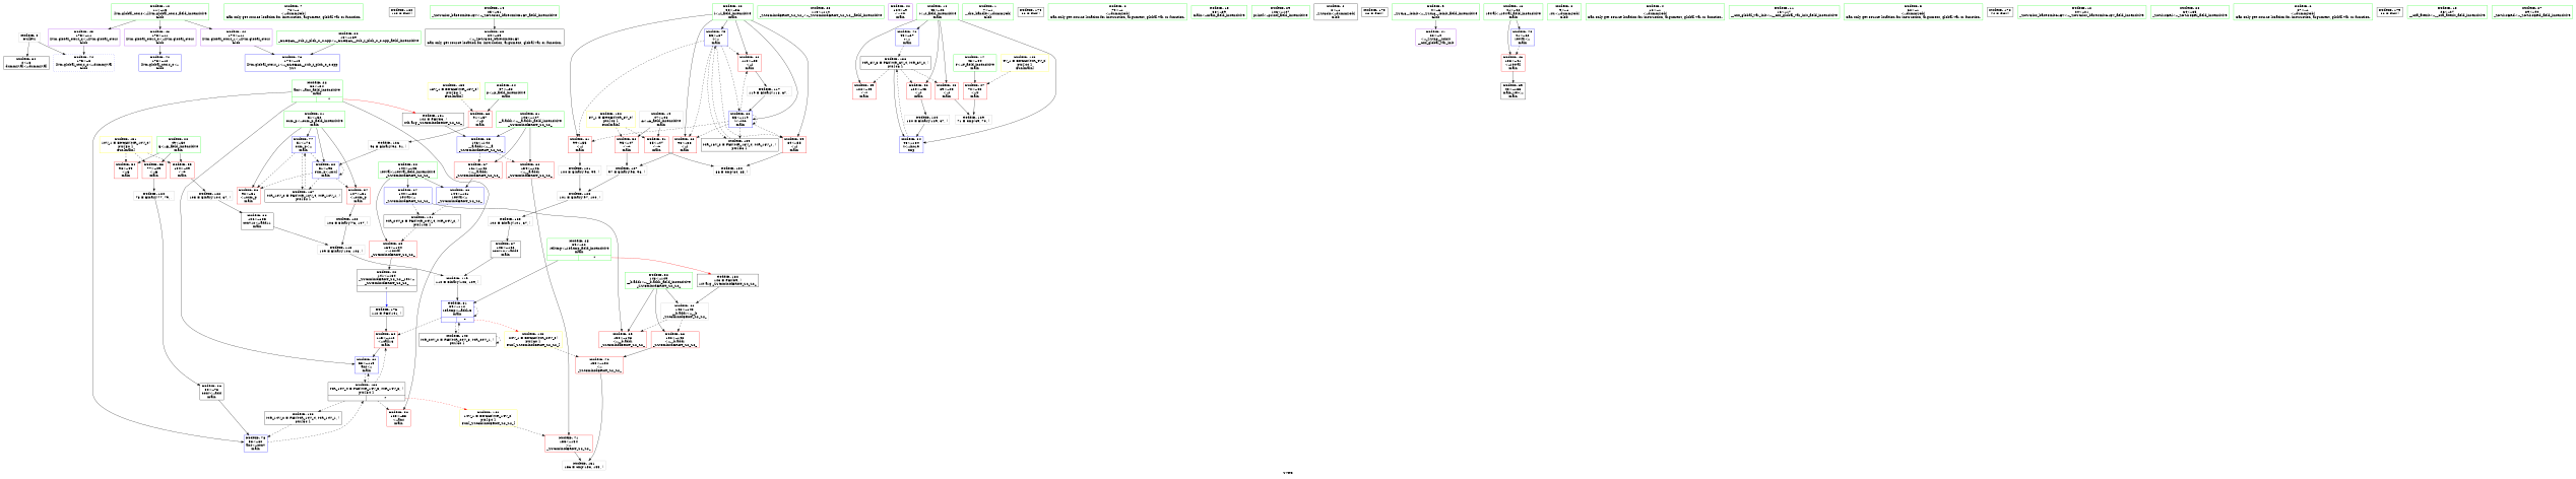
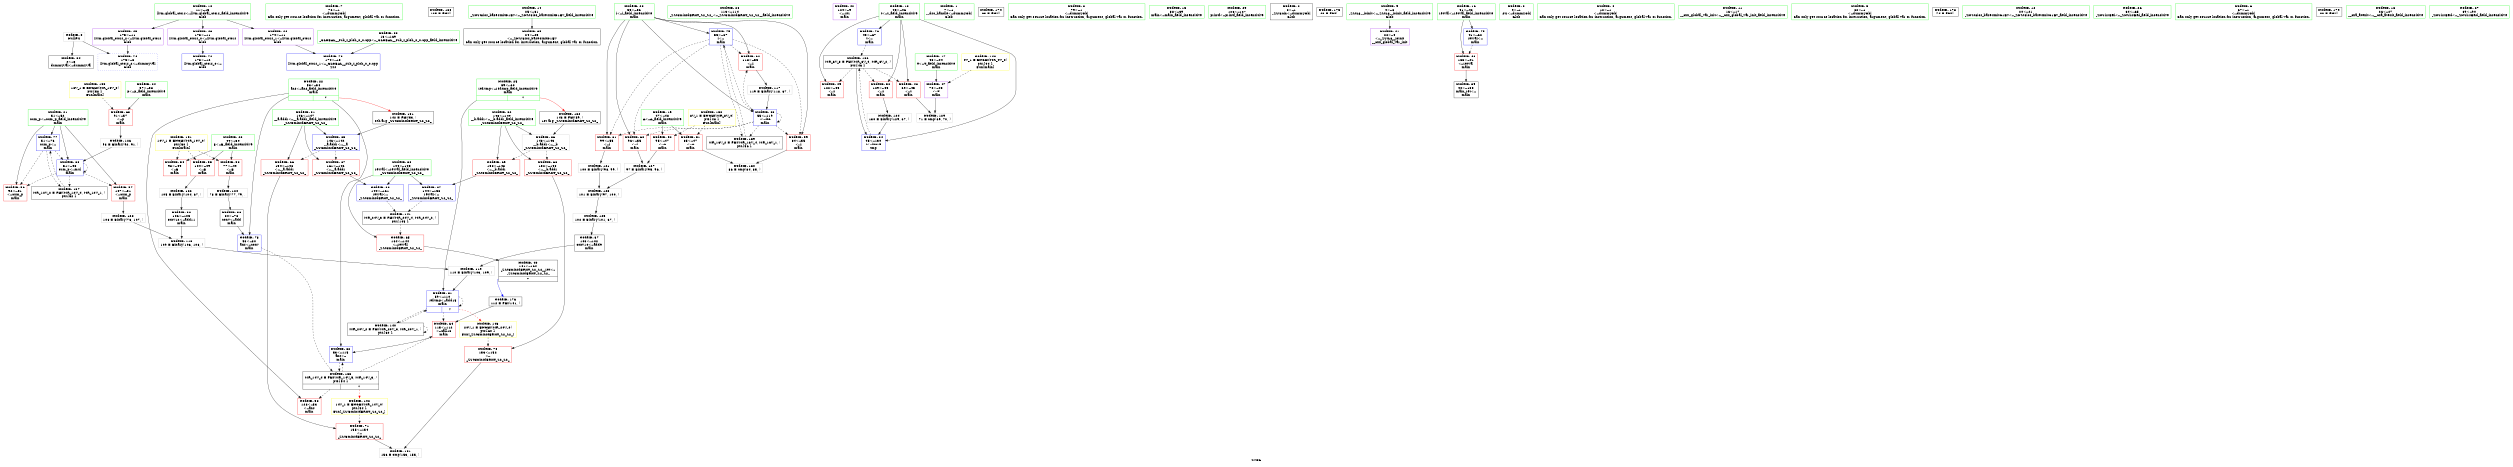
  digraph {
    fontname="DejaVu Serif"
    label=SVFG
    node [color=green fontname="DejaVu Serif" shape=record]
    edge [fontname="DejaVu Serif" style=solid]
    n1 [color=grey label="{NodeID: 0\nNullPtr}"]
    n2 [color=black label="{NodeID: 34\n2\<--3\ndummyVal\<--dummyVal\n}"]
    n3 [color=blue label="{NodeID: 74\n175\<--3\nllvm.global_ctors_2\<--dummyVal\nGlob }" style=dotted]
    n4 [label="{NodeID: 7\n76\<--1\n\<--dummyObj\nCan only get source location for instruction, argument, global var or function.}"]
    n5 [color=black label="{NodeID: 180\n125 = PHI()\n}"]
    n6 [label="{NodeID: 14\n25\<--31\n_ZNSt8ios_base4InitD1Ev\<--_ZNSt8ios_base4InitD1Ev_field_insensitive\n}"]
    n7 [color=black label="{NodeID: 35\n24\<--25\n\<--_ZNSt8ios_base4InitD1Ev\nCan only get source location for instruction, argument, global var or function.}"]
    n8 [label="{NodeID: 21\n51\<--52\ncum_p\<--cum_p_field_insensitive\nmain\n}"]
    n9 [color=red label="{NodeID: 56\n92\<--51\n\<--cum_p\nmain\n}"]
    n10 [color=red label="{NodeID: 57\n107\<--51\n\<--cum_p\nmain\n}"]
    n11 [color=blue label="{NodeID: 77\n51\<--76\ncum_p\<--\nmain\n}"]
    n12 [color=blue label="{NodeID: 80\n51\<--93\ncum_p\<--mul\nmain\n}"]
    n13 [color=grey label="{NodeID: 128\n108 = Binary(76, 107, )\n}"]
    n14 [color=black label="{NodeID: 137\nMR_12V_2 = PHI(MR_12V_4, MR_12V_1, )\npts\{52 \}\n}"]
    n15 [color=grey label="{NodeID: 126\n93 = Binary(92, 91, )\n}"]
    n16 [color=grey label="{NodeID: 118\n109 = Binary(106, 108, )\n}"]
    n17 [label="{NodeID: 28\n113\<--114\n_ZSt3minIdERKT_S2_S2_\<--_ZSt3minIdERKT_S2_S2__field_insensitive\n}"]
    n18 [color=grey label="{NodeID: 119\n110 = Binary(103, 109, )\n}"]
    n19 [color=blue label="{NodeID: 81\n59\<--110\nref.tmp\<--add15\nmain\n|{|<s3>7}}"]
    n20 [color=red label="{NodeID: 64\n115\<--112\n\<--call16\nmain\n}"]
    n21 [color=black label="{NodeID: 140\nMR_20V_2 = PHI(MR_20V_3, MR_20V_1, )\npts\{60 \}\n}"]
    n22 [color=yellow label="{NodeID: 143\n20V_1 = ENCHI(MR_20V_0)\npts\{60 \}\nFun[_ZSt3minIdERKT_S2_S2_]}" style=double]
    n23 [color=grey label="{NodeID: 125\n102 = Binary(101, 67, )\n}"]
    n24 [color=black label="{NodeID: 37\n103\<--102\nconv10\<--add9\nmain\n}"]
    n25 [color=purple label="{NodeID: 42\n124\<--9\n\<--.str\nmain\n}"]
    n26 [color=red label="{NodeID: 49\n122\<--45\n\<--t\nmain\n}"]
    n27 [color=black label="{NodeID: 139\nMR_16V_2 = PHI(MR_16V_4, MR_16V_1, )\npts\{56 \}\n}"]
    n28 [color=blue label="{NodeID: 79\n55\<--67\ni\<--\nmain\n}"]
    n29 [color=red label="{NodeID: 59\n84\<--55\n\<--i\nmain\n}"]
    n30 [color=red label="{NodeID: 60\n96\<--55\n\<--i\nmain\n}"]
    n31 [color=red label="{NodeID: 61\n99\<--55\n\<--i\nmain\n}"]
    n32 [color=red label="{NodeID: 62\n118\<--55\n\<--i\nmain\n}"]
    n33 [color=blue label="{NodeID: 83\n55\<--119\ni\<--inc\nmain\n}"]
    n34 [color=grey label="{NodeID: 130\n86 = cmp(84, 85, )\n}"]
    n35 [color=grey label="{NodeID: 127\n97 = Binary(95, 96, )\n}"]
    n36 [color=grey label="{NodeID: 121\n100 = Binary(98, 99, )\n}"]
    n37 [color=grey label="{NodeID: 117\n119 = Binary(118, 67, )\n}"]
    n38 [color=red label="{NodeID: 63\n91\<--57\n\<--p\nmain\n}"]
    n39 [color=red label="{NodeID: 70\n153\<--152\n\<--\n_ZSt3minIdERKT_S2_S2_\n}"]
    n40 [color=grey label="{NodeID: 131\n156 = cmp(153, 155, )\n}"]
    n41 [color=blue label="{NodeID: 84\n45\<--130\nt\<--inc19\ntmp\n}"]
    n42 [color=black label="{NodeID: 136\nMR_6V_3 = PHI(MR_6V_4, MR_6V_2, )\npts\{46 \}\n}"]
    n43 [color=red label="{NodeID: 50\n129\<--45\n\<--t\nmain\n}"]
    n44 [color=red label="{NodeID: 48\n69\<--45\n\<--t\nmain\n}"]
    n45 [color=grey label="{NodeID: 124\n130 = Binary(129, 67, )\n}"]
    n46 [color=grey label="{NodeID: 129\n71 = cmp(69, 70, )\n}"]
    n47 [label="{NodeID: 1\n7\<--1\n__dso_handle\<--dummyObj\nGlob }"]
    n48 [color=black label="{NodeID: 174\n63 = PHI()\n}"]
    n49 [label="{NodeID: 8\n79\<--1\n\<--dummyObj\nCan only get source location for instruction, argument, global var or function.}"]
    n50 [color=black label="{NodeID: 181\n142 = PHI(53, )\n0th arg _ZSt3minIdERKT_S2_S2_ }"]
    n51 [color=blue label="{NodeID: 85\n146\<--142\n__a.addr\<--__a\n_ZSt3minIdERKT_S2_S2_\n}"]
    n52 [color=red label="{NodeID: 66\n154\<--146\n\<--__a.addr\n_ZSt3minIdERKT_S2_S2_\n}"]
    n53 [color=red label="{NodeID: 67\n161\<--146\n\<--__a.addr\n_ZSt3minIdERKT_S2_S2_\n}"]
    n54 [color=red label="{NodeID: 71\n155\<--154\n\<--\n_ZSt3minIdERKT_S2_S2_\n}"]
    n55 [color=blue label="{NodeID: 88\n144\<--161\nretval\<--\n_ZSt3minIdERKT_S2_S2_\n}"]
    n56 [label="{NodeID: 15\n38\<--39\nmain\<--main_field_insensitive\n}"]
    n57 [label="{NodeID: 22\n53\<--54\nans\<--ans_field_insensitive\nmain\n|{|<s3>7}}"]
    n58 [color=red label="{NodeID: 58\n123\<--53\n\<--ans\nmain\n}"]
    n59 [color=blue label="{NodeID: 78\n53\<--80\nans\<--conv\nmain\n}"]
    n60 [color=blue label="{NodeID: 82\n53\<--115\nans\<--\nmain\n}"]
    n61 [color=black label="{NodeID: 133\nMR_14V_4 = PHI(MR_14V_5, MR_14V_3, )\npts\{54 \}\n|{|<s4>7}}"]
-   n62 [color=black label="{NodeID: 138\nMR_14V_2 = PHI(MR_14V_4, MR_14V_1, )\npts\{54 \}\n}"]
    n63 [color=yellow label="{NodeID: 142\n14V_1 = ENCHI(MR_14V_0)\npts\{54 \}\nFun[_ZSt3minIdERKT_S2_S2_]}" style=double]
    n64 [label="{NodeID: 29\n126\<--127\nprintf\<--printf_field_insensitive\n}"]
    n65 [color=black label="{NodeID: 36\n80\<--78\nconv\<--add\nmain\n}"]
    n66 [color=purple label="{NodeID: 43\n173\<--11\nllvm.global_ctors_0\<--llvm.global_ctors\nGlob }"]
    n67 [color=blue label="{NodeID: 72\n173\<--12\nllvm.global_ctors_0\<--\nGlob }"]
    n68 [color=black label="{NodeID: 141\nMR_24V_3 = PHI(MR_24V_4, MR_24V_2, )\npts\{145 \}\n}"]
    n69 [color=black label="{NodeID: 2\n8\<--1\n_ZSt3cin\<--dummyObj\nGlob }"]
    n70 [color=black label="{NodeID: 175\n23 = PHI()\n}"]
    n71 [label="{NodeID: 9\n4\<--6\n_ZStL8__ioinit\<--_ZStL8__ioinit_field_insensitive\nGlob }"]
    n72 [color=purple label="{NodeID: 41\n22\<--4\n\<--_ZStL8__ioinit\n__cxx_global_var_init\n}"]
    n73 [color=black label="{NodeID: 182\n143 = PHI(59, )\n1st arg _ZSt3minIdERKT_S2_S2_ }"]
    n74 [color=grey label="{NodeID: 86\n148\<--143\n__b.addr\<--__b\n_ZSt3minIdERKT_S2_S2_\n}"]
    n75 [color=red label="{NodeID: 68\n152\<--148\n\<--__b.addr\n_ZSt3minIdERKT_S2_S2_\n}"]
    n76 [color=red label="{NodeID: 69\n158\<--148\n\<--__b.addr\n_ZSt3minIdERKT_S2_S2_\n}"]
    n77 [color=blue label="{NodeID: 87\n144\<--158\nretval\<--\n_ZSt3minIdERKT_S2_S2_\n}"]
    n78 [label="{NodeID: 16\n41\<--42\nretval\<--retval_field_insensitive\nmain\n}"]
    n79 [color=red label="{NodeID: 46\n133\<--41\n\<--retval\nmain\n}"]
    n80 [color=blue label="{NodeID: 75\n41\<--62\nretval\<--\nmain\n}"]
    n81 [color=black label="{NodeID: 39\n40\<--133\nmain_ret\<--\nmain\n}"]
    n82 [label="{NodeID: 23\n55\<--56\ni\<--i_field_insensitive\nmain\n}"]
    n83 [color=grey label="{NodeID: 123\n101 = Binary(97, 100, )\n}"]
    n84 [label="{NodeID: 30\n144\<--145\nretval\<--retval_field_insensitive\n_ZSt3minIdERKT_S2_S2_\n}"]
    n85 [color=red label="{NodeID: 65\n164\<--144\n\<--retval\n_ZSt3minIdERKT_S2_S2_\n}"]
    n86 [color=black label="{NodeID: 40\n141\<--164\n_ZSt3minIdERKT_S2_S2__ret\<--\n_ZSt3minIdERKT_S2_S2_\n|{<s0>7}}"]
    n87 [color=black label="{NodeID: 176\n112 = PHI(141, )\n}"]
    n88 [color=grey label="{NodeID: 120\n78 = Binary(77, 79, )\n}"]
    n89 [color=purple label="{NodeID: 44\n174\<--11\nllvm.global_ctors_1\<--llvm.global_ctors\nGlob }"]
    n90 [color=blue label="{NodeID: 73\n174\<--13\nllvm.global_ctors_1\<--_GLOBAL__sub_I_ploh_0_0.cpp\nZSt }"]
    n91 [color=red label="{NodeID: 51\n85\<--47\n\<--A\nmain\n}"]
    n92 [color=yellow label="{NodeID: 148\n4V_1 = ENCHI(MR_4V_0)\npts\{44 \}\nFun[main]}" style=double]
-   n93 [color=red label="{NodeID: 47\n70\<--43\n\<--T\nmain\n}"]
+   n93 [color=purple label="{NodeID: 47\n70\<--43\n\<--T\nmain\n}"]
    n94 [color=yellow label="{NodeID: 155\n18V_1 = ENCHI(MR_18V_0)\npts\{58 \}\nFun[main]}" style=double]
    n95 [label="{NodeID: 3\n9\<--1\n.str\<--dummyObj\nGlob }"]
    n96 [label="{NodeID: 10\n11\<--15\nllvm.global_ctors\<--llvm.global_ctors_field_insensitive\nGlob }"]
    n97 [color=purple label="{NodeID: 45\n175\<--11\nllvm.global_ctors_2\<--llvm.global_ctors\nGlob }"]
    n98 [label="{NodeID: 17\n43\<--44\nT\<--T_field_insensitive\nmain\n}"]
    n99 [label="{NodeID: 24\n57\<--58\np\<--p_field_insensitive\nmain\n}"]
    n100 [label="{NodeID: 31\n146\<--147\n__a.addr\<--__a.addr_field_insensitive\n_ZSt3minIdERKT_S2_S2_\n}"]
    n101 [color=black label="{NodeID: 38\n106\<--105\nconv12\<--add11\nmain\n}"]
    n102 [color=red label="{NodeID: 52\n95\<--47\n\<--A\nmain\n}"]
    n103 [label="{NodeID: 4\n12\<--1\n\<--dummyObj\nCan only get source location for instruction, argument, global var or function.}"]
    n104 [label="{NodeID: 11\n16\<--17\n__cxx_global_var_init\<--__cxx_global_var_init_field_insensitive\n}"]
    n105 [label="{NodeID: 18\n45\<--46\nt\<--t_field_insensitive\nmain\n}"]
    n106 [color=blue label="{NodeID: 76\n45\<--67\nt\<--\nmain\n}"]
    n107 [label="{NodeID: 25\n59\<--60\nref.tmp\<--ref.tmp_field_insensitive\nmain\n|{|<s1>7}}"]
    n108 [label="{NodeID: 32\n148\<--149\n__b.addr\<--__b.addr_field_insensitive\n_ZSt3minIdERKT_S2_S2_\n}"]
    n109 [color=grey label="{NodeID: 122\n105 = Binary(104, 67, )\n}"]
    n110 [color=red label="{NodeID: 53\n77\<--49\n\<--B\nmain\n}"]
    n111 [color=yellow label="{NodeID: 150\n8V_1 = ENCHI(MR_8V_0)\npts\{48 \}\nFun[main]}" style=double]
    n112 [label="{NodeID: 5\n62\<--1\n\<--dummyObj\nCan only get source location for instruction, argument, global var or function.}"]
    n113 [color=black label="{NodeID: 178\n74 = PHI()\n}"]
    n114 [label="{NodeID: 12\n20\<--21\n_ZNSt8ios_base4InitC1Ev\<--_ZNSt8ios_base4InitC1Ev_field_insensitive\n}"]
-   n115 [color=grey label="{NodeID: 19\n47\<--48\nA\<--A_field_insensitive\nmain\n}"]
+   n115 [label="{NodeID: 19\n47\<--48\nA\<--A_field_insensitive\nmain\n}"]
    n116 [label="{NodeID: 26\n64\<--65\n_ZNSirsERi\<--_ZNSirsERi_field_insensitive\n}"]
    n117 [label="{NodeID: 33\n13\<--169\n_GLOBAL__sub_I_ploh_0_0.cpp\<--_GLOBAL__sub_I_ploh_0_0.cpp_field_insensitive\n}"]
    n118 [color=red label="{NodeID: 54\n98\<--49\n\<--B\nmain\n}"]
    n119 [color=yellow label="{NodeID: 151\n10V_1 = ENCHI(MR_10V_0)\npts\{50 \}\nFun[main]}" style=double]
    n120 [color=red label="{NodeID: 55\n104\<--49\n\<--B\nmain\n}"]
    n121 [label="{NodeID: 6\n67\<--1\n\<--dummyObj\nCan only get source location for instruction, argument, global var or function.}"]
    n122 [color=black label="{NodeID: 179\n88 = PHI()\n}"]
    n123 [label="{NodeID: 13\n26\<--27\n__cxa_atexit\<--__cxa_atexit_field_insensitive\n}"]
    n124 [label="{NodeID: 20\n49\<--50\nB\<--B_field_insensitive\nmain\n}"]
    n125 [label="{NodeID: 27\n89\<--90\n_ZNSirsERd\<--_ZNSirsERd_field_insensitive\n}"]
    n1 -> n2
    n1 -> n3
    n6 -> n7
    n8 -> n9
    n8 -> n10
    n8 -> n11
    n8 -> n12
    n10 -> n13
    n11 -> n9 [style=dashed]
    n11 -> n12 [style=dashed]
    n11 -> n14 [style=dashed]
    n12 -> n9 [style=dashed]
    n12 -> n10 [style=dashed]
    n12 -> n12 [style=dashed]
    n12 -> n14 [style=dashed]
    n13 -> n16
    n14 -> n11 [style=dashed]
    n15 -> n12
    n16 -> n18
    n18 -> n19
    n19 -> n19 [style=dashed]
    n19 -> n20 [style=dashed]
    n19 -> n21 [style=dashed]
    n19 -> n22 [color=red style=dashed tailport=s3]
    n20 -> n60
    n21 -> n19 [style=dashed]
    n21 -> n21 [style=dashed]
    n22 -> n39 [style=dashed]
    n23 -> n24
    n24 -> n18
    n27 -> n28 [style=dashed]
    n28 -> n27 [style=dashed]
    n28 -> n29 [style=dashed]
    n28 -> n30 [style=dashed]
    n28 -> n31 [style=dashed]
    n28 -> n32 [style=dashed]
    n28 -> n33 [style=dashed]
    n29 -> n34
    n30 -> n35
    n31 -> n36
    n32 -> n37
    n33 -> n27 [style=dashed]
    n33 -> n29 [style=dashed]
    n33 -> n30 [style=dashed]
    n33 -> n31 [style=dashed]
    n33 -> n32 [style=dashed]
    n33 -> n33 [style=dashed]
    n35 -> n83
    n36 -> n83
    n37 -> n33
    n38 -> n15
    n39 -> n40
    n41 -> n42 [style=dashed]
    n42 -> n26 [style=dashed]
    n42 -> n41
    n42 -> n43 [style=dashed]
    n42 -> n44 [style=dashed]
    n43 -> n45
    n44 -> n46
    n45 -> n41
    n50 -> n51
    n51 -> n52 [style=dashed]
    n51 -> n53 [style=dashed]
    n52 -> n54
    n53 -> n55
    n54 -> n40
    n55 -> n68 [style=dashed]
    n57 -> n50 [color=red tailport=s3]
    n57 -> n58
    n57 -> n59
    n57 -> n60
    n59 -> n61 [style=dashed]
    n60 -> n61 [style=dashed]
    n61 -> n20 [style=dashed]
    n61 -> n58 [style=dashed]
    n61 -> n60 [style=dashed]
-   n61 -> n62 [style=dashed]
    n61 -> n63 [color=red style=dashed tailport=s4]
-   n62 -> n59 [style=dashed]
    n63 -> n54 [style=dashed]
    n65 -> n59
    n66 -> n67
    n68 -> n85 [style=dashed]
    n71 -> n72
    n73 -> n74
    n74 -> n75 [style=dashed]
    n74 -> n76 [style=dashed]
    n75 -> n39
-   n77 -> n76
+   n76 -> n77
    n77 -> n68 [style=dashed]
    n78 -> n79
    n78 -> n80
    n79 -> n81
    n80 -> n79 [style=dashed]
    n82 -> n28
    n82 -> n29
    n82 -> n30
    n82 -> n31
    n82 -> n32
    n82 -> n33
    n83 -> n23
    n84 -> n55
    n84 -> n77
    n84 -> n85
    n85 -> n86
    n86 -> n87 [color=blue tailport=s0]
    n87 -> n20
    n88 -> n65
    n89 -> n90
    n91 -> n34
    n92 -> n93 [style=dashed]
    n93 -> n46
    n94 -> n38 [style=dashed]
    n96 -> n66
    n96 -> n89
    n96 -> n97
    n97 -> n3
    n98 -> n93
    n99 -> n38
    n100 -> n51
    n100 -> n52
    n100 -> n53
    n101 -> n16
    n102 -> n35
    n105 -> n26
    n105 -> n41
    n105 -> n43
    n105 -> n44
    n105 -> n106
    n106 -> n42 [style=dashed]
    n107 -> n19
    n107 -> n73 [color=red tailport=s1]
    n108 -> n74
    n108 -> n75
    n108 -> n76
    n109 -> n101
    n110 -> n88
    n111 -> n91 [style=dashed]
    n111 -> n102 [style=dashed]
    n115 -> n91
    n115 -> n102
    n117 -> n90
    n119 -> n110 [style=dashed]
    n119 -> n118 [style=dashed]
    n119 -> n120 [style=dashed]
    n120 -> n109
    n124 -> n110
    n124 -> n118
    n124 -> n120
  }
